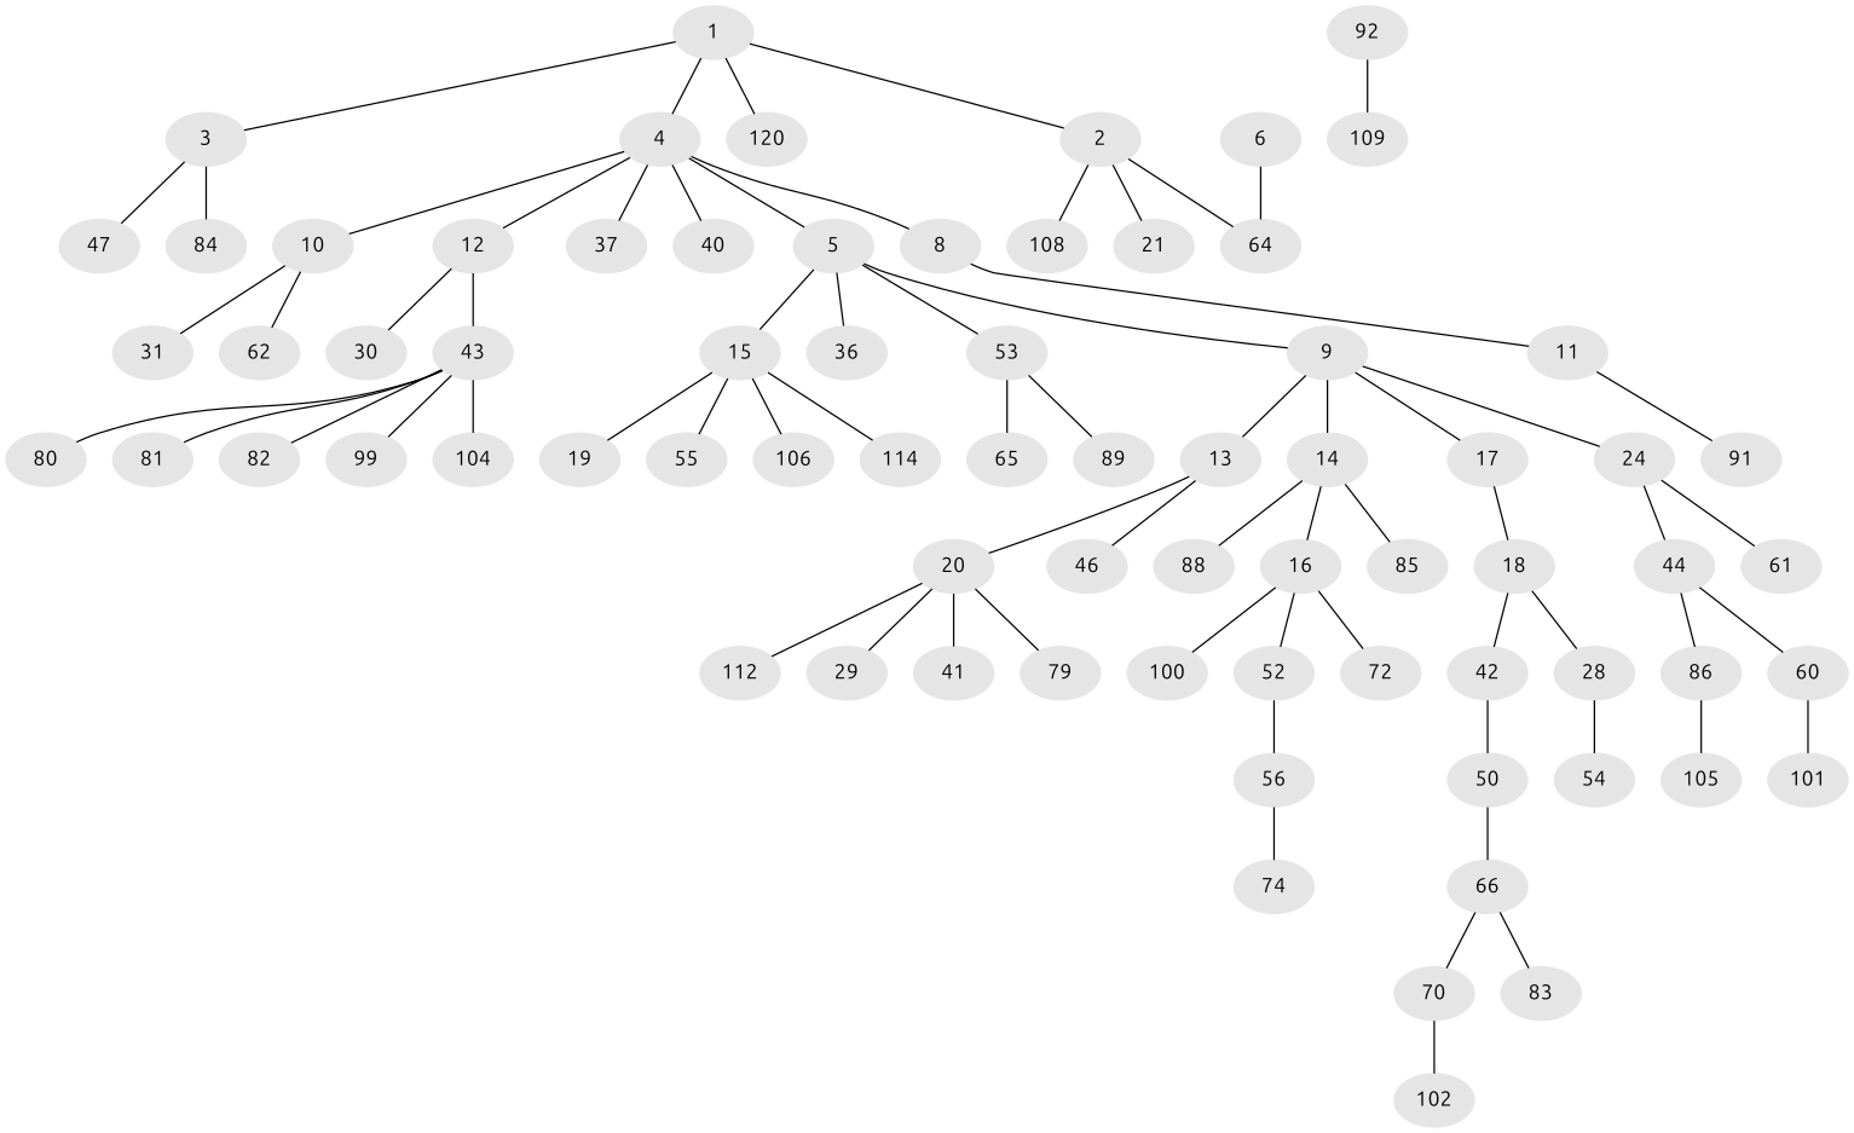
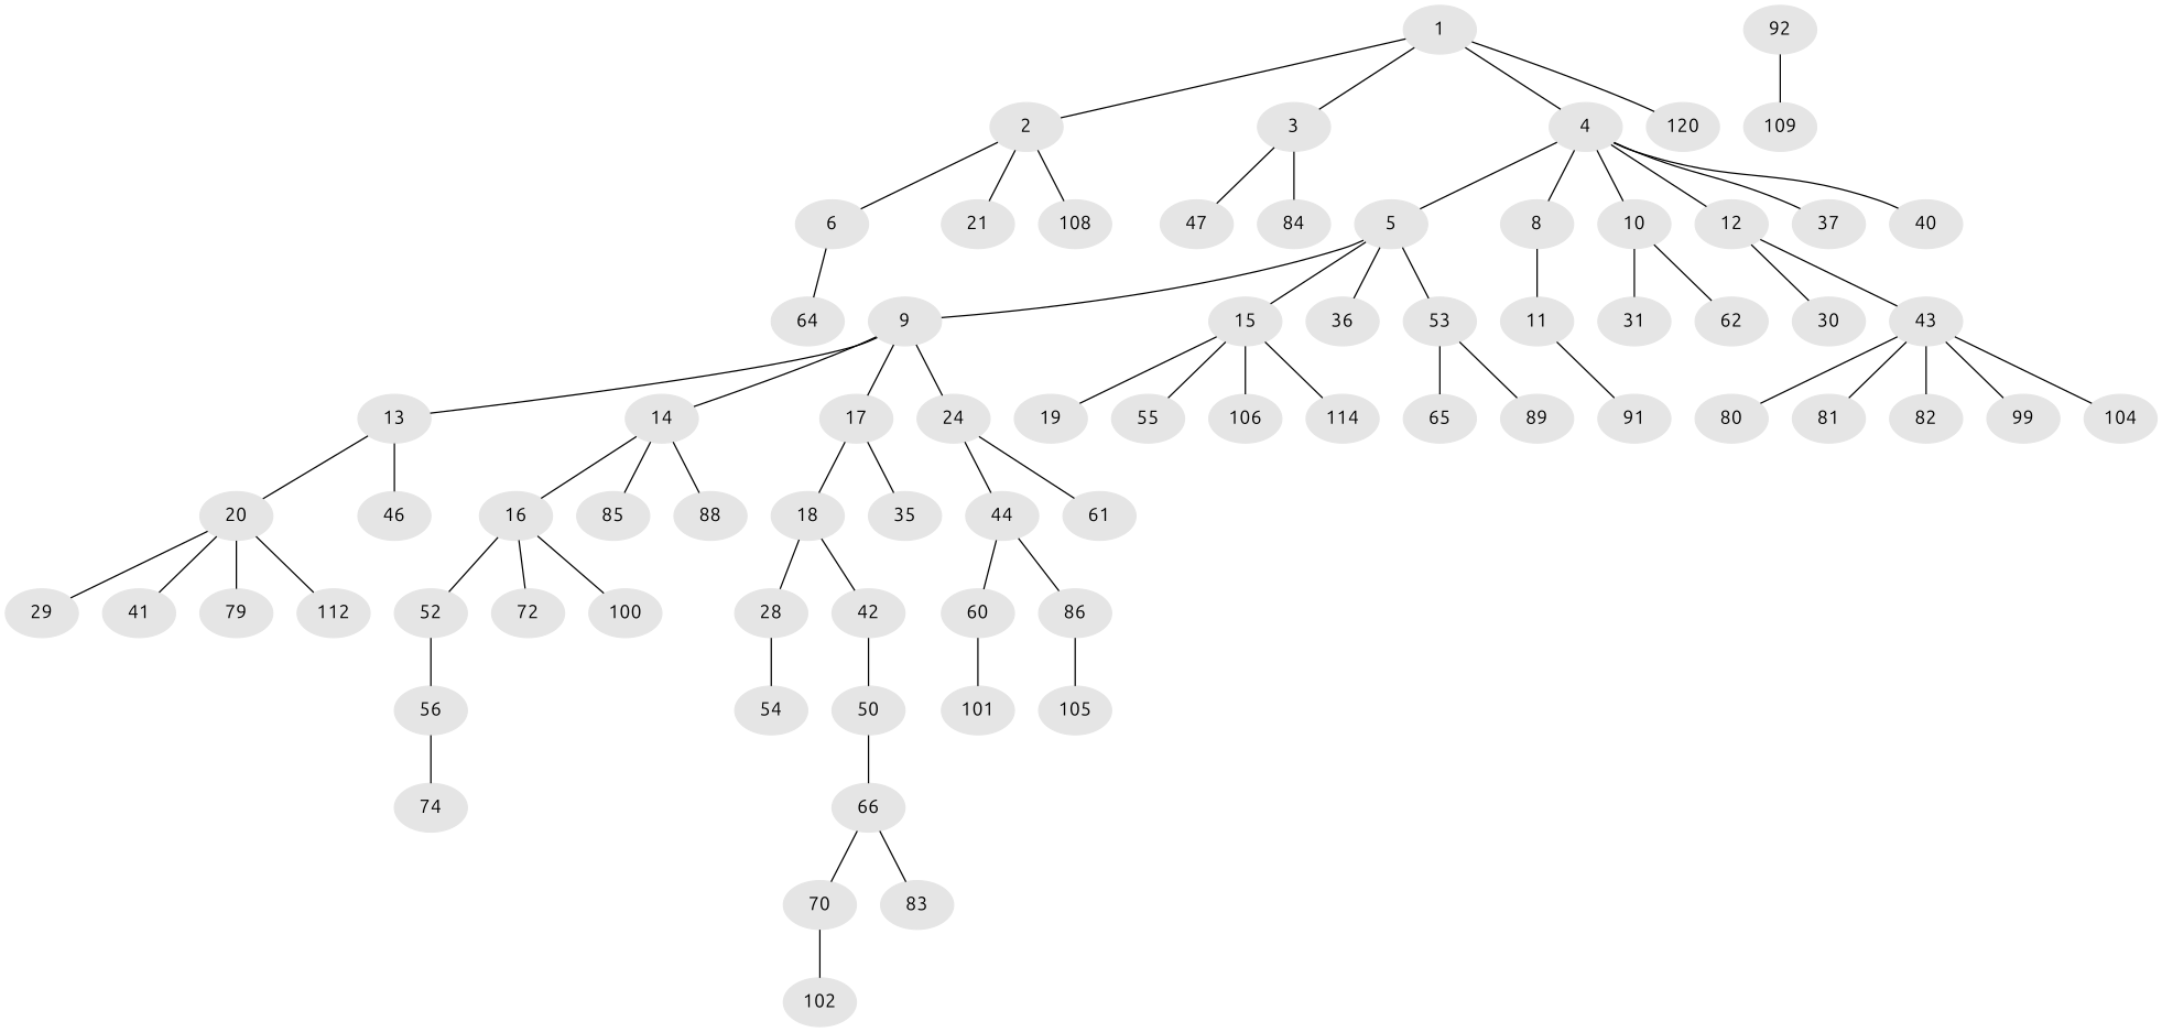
  graph {
    fontname=Ubuntu
    node [color=gray90 fontname=Ubuntu style=filled]
    edge [fontname=Ubuntu]
    1 [super="+51"]
    2 [super="+69"]
    3 [super="+76"]
    4 [super="+7"]
    n5 [label=120]
    6 [super="+93"]
    21 [super="+59"]
    108
    47
    84
    5 [super="+23"]
    8 [super="+67"]
    10 [super="+48"]
    12
    37 [super="+39"]
    40
    64
    9 [super="+22"]
    15 [super="+26"]
    36 [super="+71"]
    53 [super="+58"]
    11 [super="+33"]
    31 [super="+34"]
    62 [super="+111"]
    30 [super="+87"]
    43 [super="+78"]
    13 [super="+107"]
    14 [super="+63"]
    17 [super="+90"]
    24 [super="+25"]
    19 [super="+75"]
    55 [super="+115"]
    106
    114
    65
    89 [super="+97"]
    91
    20 [super="+38"]
    46
    16 [super="+32"]
    85 [super="+94"]
    88
    18 [super="+95"]
+   35
    44
    61 [super="+113"]
    80
    81
    82
    99 [super="+103"]
    104
    29 [super="+45"]
    41
    79
    112
    52 [super="+57"]
    72
    100
    56
    28 [super="+49"]
    42 [super="+77"]
    54
    50
    60 [super="+96"]
    86
    92 [super="+98"]
    109
    66 [super="+68"]
    101
    105
    70 [super="+73"]
    83
    74
    102
    1 -- 2
    1 -- 3
    1 -- 4
    1 -- n5
-   2 -- 64
+   2 -- 6
    2 -- 21
    2 -- 108
    3 -- 47
    3 -- 84
    4 -- 5
    4 -- 8
    4 -- 10
    4 -- 12
    4 -- 37
    4 -- 40
    6 -- 64
    5 -- 9
    5 -- 15
    5 -- 36
    5 -- 53
    8 -- 11
    10 -- 31
    10 -- 62
    12 -- 30
    12 -- 43
    9 -- 13
    9 -- 14
    9 -- 17
    9 -- 24
    15 -- 19
    15 -- 55
    15 -- 106
    15 -- 114
    53 -- 65
    53 -- 89
    11 -- 91
    43 -- 80
    43 -- 81
    43 -- 82
    43 -- 99
    43 -- 104
    13 -- 20
    13 -- 46
    14 -- 16
    14 -- 85
    14 -- 88
    17 -- 18
+   17 -- 35
    24 -- 44
    24 -- 61
    20 -- 29
    20 -- 41
    20 -- 79
    20 -- 112
    16 -- 52
    16 -- 72
    16 -- 100
    18 -- 28
    18 -- 42
    44 -- 60
    44 -- 86
    52 -- 56
    56 -- 74
    28 -- 54
    42 -- 50
    50 -- 66
    60 -- 101
    86 -- 105
    92 -- 109
    66 -- 70
    66 -- 83
    70 -- 102
  }
